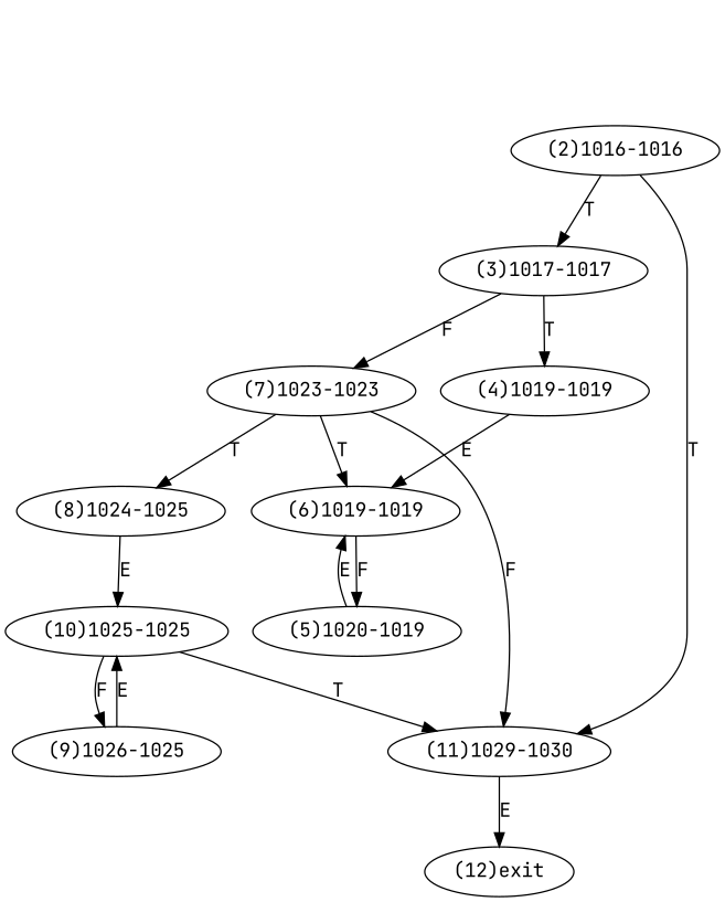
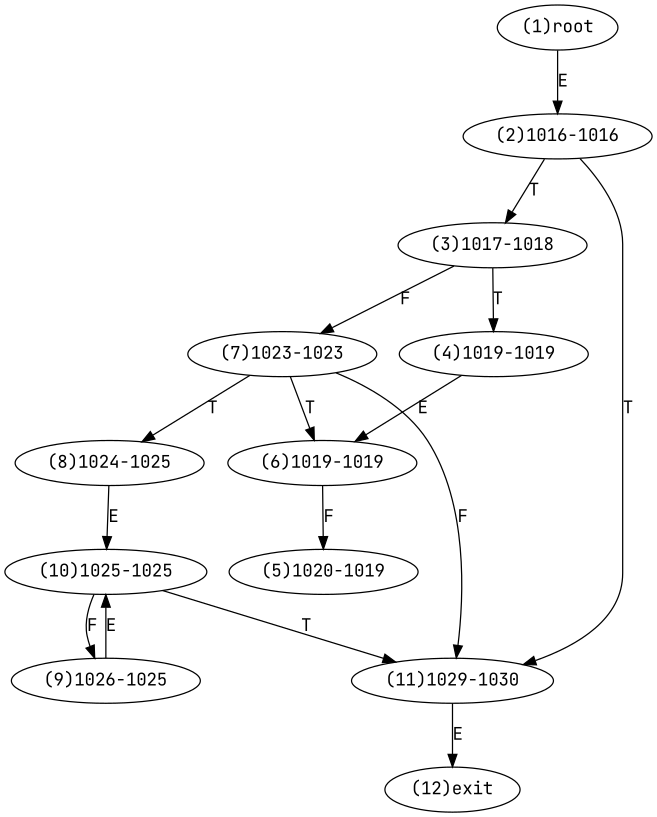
  digraph {
    fontname="JetBrains Mono"
    node [fontname="JetBrains Mono"]
    edge [fontname="JetBrains Mono"]
+   n1 [label="(1)root"]
    n2 [label="(2)1016-1016"]
-   n3 [label="(3)1017-1017"]
+   n3 [label="(3)1017-1018"]
    n4 [label="(11)1029-1030"]
    n5 [label="(4)1019-1019"]
    n6 [label="(7)1023-1023"]
    n7 [label="(12)exit"]
    n8 [label="(6)1019-1019"]
    n9 [label="(8)1024-1025"]
    n10 [label="(5)1020-1019"]
    n11 [label="(10)1025-1025"]
    n12 [label="(9)1026-1025"]
+   n1 -> n2 [label=E]
    n2 -> n3 [label=T]
    n2 -> n4 [label=T]
    n3 -> n5 [label=T]
    n3 -> n6 [label=F]
    n4 -> n7 [label=E]
    n5 -> n8 [label=E]
    n6 -> n4 [label=F]
    n6 -> n8 [label=T]
    n6 -> n9 [label=T]
    n8 -> n10 [label=F]
    n9 -> n11 [label=E]
-   n10 -> n8 [label=E]
    n11 -> n4 [label=T]
    n11 -> n12 [label=F]
    n12 -> n11 [label=E]
  }
